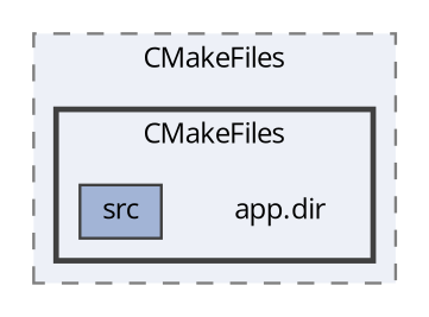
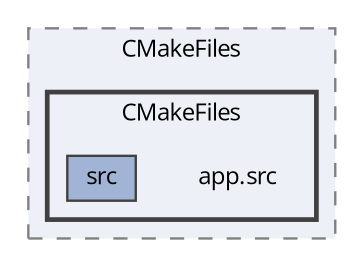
  digraph {
    compound=true
    fontname="Open Sans"
    node [fontname="Open Sans" fontsize=10]
-   n1 [height=0.2 label="app.dir" shape=plaintext width=0.4]
+   n1 [height=0.2 label="app.src" shape=plaintext width=0.4]
    n2 [color=grey25 fillcolor="#a2b4d6" height=0.2 label=src shape=box style=filled width=0.4]
    subgraph cluster_1 {
      bgcolor="#edf0f7"
      fontsize=10
      label=CMakeFiles
      pencolor=grey50
      style="filled,dashed"
      subgraph cluster_2 {
        bgcolor="#edf0f7"
        fontsize=10
        pencolor=grey25
        style="filled,bold"
        n1
        n2
      }
    }
  }
